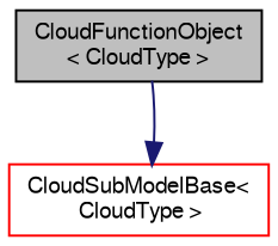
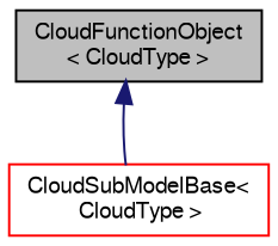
  digraph {
    node [fontname=FreeSans fontsize=10 shape=record]
    n1 [color=black fillcolor=grey75 fontcolor=black height=0.2 label="CloudFunctionObject\l\< CloudType \>" style=filled width=0.4]
    n2 [color=red height=0.2 label="CloudSubModelBase\<\l CloudType \>" width=0.4]
-   n2 -> n1 [color=midnightblue dir=back fontname=FreeSans fontsize=10 labelfontname=FreeSans labelfontsize=10 style=solid]
+   n1 -> n2 [color=midnightblue dir=back fontname=FreeSans fontsize=10 labelfontname=FreeSans labelfontsize=10 style=solid]
  }
